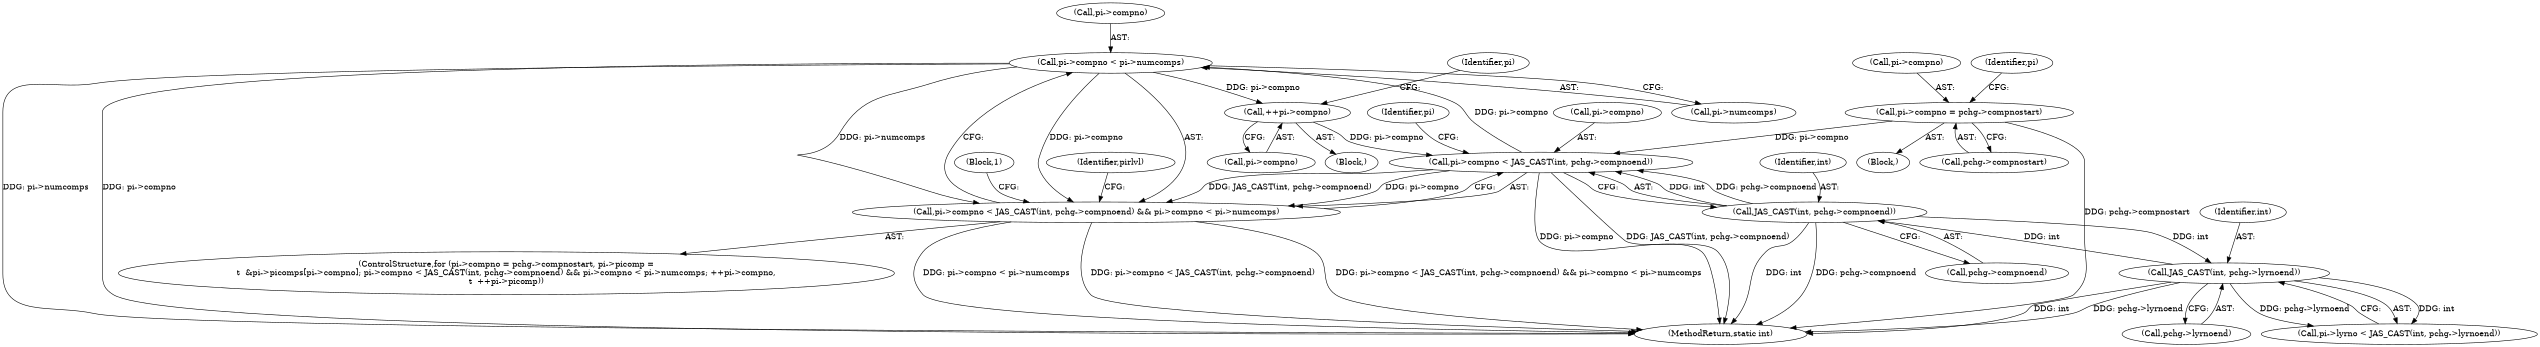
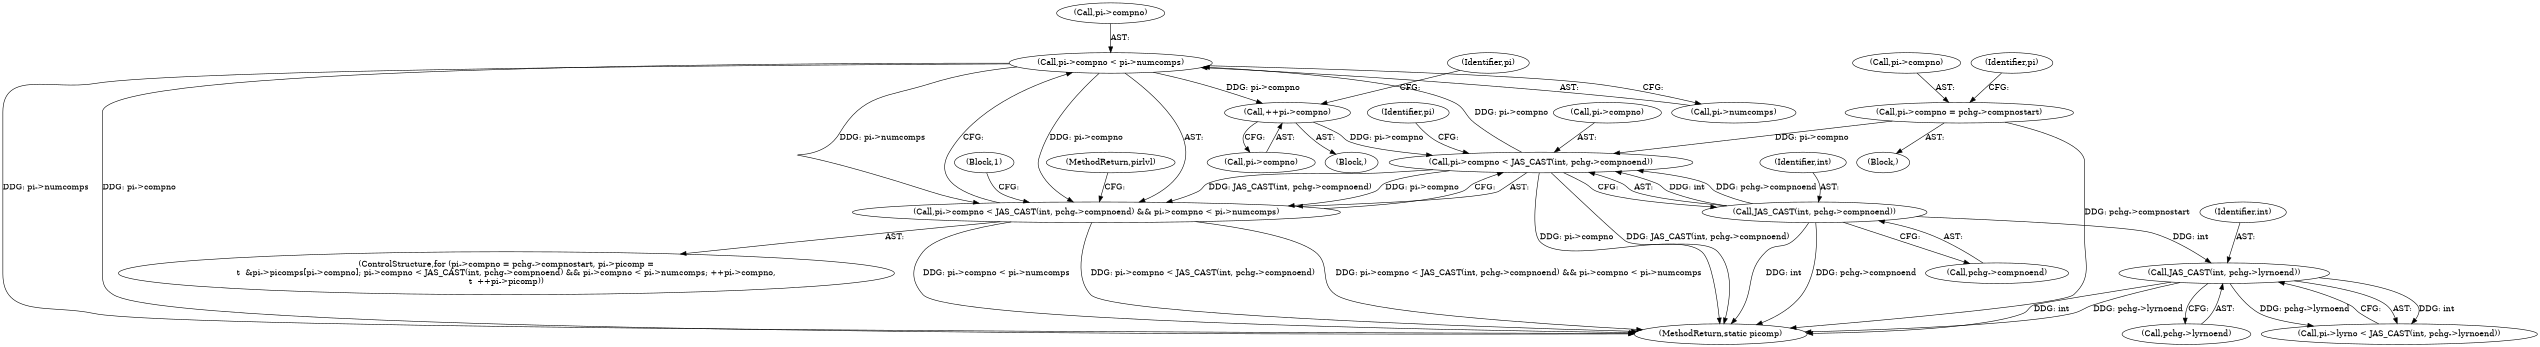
  digraph {
    n1 [label="(Call,pi->compno < pi->numcomps)"]
    n2 [label="(Call,++pi->compno)"]
    n3 [label="(Call,pi->compno < JAS_CAST(int, pchg->compnoend) && pi->compno < pi->numcomps)"]
-   n4 [label="(MethodReturn,static int)"]
+   n4 [label="(MethodReturn,static picomp)"]
    n5 [label="(Call,pi->numcomps)"]
    n6 [label="(Call,pi->compno < JAS_CAST(int, pchg->compnoend))"]
    n7 [label="(Block,)"]
    n8 [label="(Call,pi->compno)"]
    n9 [label="(ControlStructure,for (pi->compno = pchg->compnostart, pi->picomp =\n\t  &pi->picomps[pi->compno]; pi->compno < JAS_CAST(int, pchg->compnoend) && pi->compno < pi->numcomps; ++pi->compno,\n\t  ++pi->picomp))"]
    n10 [label="(Call,JAS_CAST(int, pchg->compnoend))"]
    n11 [label="(Call,JAS_CAST(int, pchg->lyrnoend))"]
    n12 [label="(Call,pchg->compnoend)"]
    n13 [label="(Call,pi->compno = pchg->compnostart)"]
-   n14 [label="(Call,pchg->compnostart)"]
    n15 [label="(Block,)"]
    n16 [label="(Call,pchg->lyrnoend)"]
    n17 [label="(Call,pi->lyrno < JAS_CAST(int, pchg->lyrnoend))"]
    n18 [label="(Block,1)"]
    n19 [label="(Call,pi->compno)"]
    n20 [label="(Identifier,int)"]
    n21 [label="(Call,pi->compno)"]
    n22 [label="(Identifier,int)"]
    n23 [label="(Identifier,pi)"]
    n24 [label="(Identifier,pi)"]
    n25 [label="(Call,pi->compno)"]
    n26 [label="(Identifier,pi)"]
-   n27 [label="(Identifier,pirlvl)"]
+   n27 [label="(MethodReturn,pirlvl)"]
    n1 -> n2 [label="DDG: pi->compno"]
    n1 -> n3 [label="AST: "]
    n1 -> n3 [label="DDG: pi->compno"]
    n1 -> n3 [label="DDG: pi->numcomps"]
    n1 -> n4 [label="DDG: pi->numcomps"]
    n1 -> n4 [label="DDG: pi->compno"]
    n1 -> n5 [label="CFG: "]
    n2 -> n6 [label="DDG: pi->compno"]
    n2 -> n7 [label="AST: "]
    n2 -> n8 [label="CFG: "]
    n3 -> n1 [label="CFG: "]
    n3 -> n4 [label="DDG: pi->compno < pi->numcomps"]
    n3 -> n4 [label="DDG: pi->compno < JAS_CAST(int, pchg->compnoend)"]
    n3 -> n4 [label="DDG: pi->compno < JAS_CAST(int, pchg->compnoend) && pi->compno < pi->numcomps"]
    n3 -> n6 [label="CFG: "]
    n3 -> n9 [label="AST: "]
    n5 -> n1 [label="AST: "]
    n6 -> n1 [label="DDG: pi->compno"]
    n6 -> n3 [label="AST: "]
    n6 -> n3 [label="DDG: pi->compno"]
    n6 -> n3 [label="DDG: JAS_CAST(int, pchg->compnoend)"]
    n6 -> n4 [label="DDG: JAS_CAST(int, pchg->compnoend)"]
    n6 -> n4 [label="DDG: pi->compno"]
    n6 -> n10 [label="CFG: "]
    n8 -> n2 [label="AST: "]
    n10 -> n4 [label="DDG: int"]
    n10 -> n4 [label="DDG: pchg->compnoend"]
    n10 -> n6 [label="AST: "]
    n10 -> n6 [label="DDG: int"]
    n10 -> n6 [label="DDG: pchg->compnoend"]
    n10 -> n11 [label="DDG: int"]
    n10 -> n12 [label="CFG: "]
    n11 -> n4 [label="DDG: pchg->lyrnoend"]
    n11 -> n4 [label="DDG: int"]
-   n11 -> n10 [label="DDG: int"]
    n11 -> n16 [label="CFG: "]
    n11 -> n17 [label="AST: "]
    n11 -> n17 [label="DDG: int"]
    n11 -> n17 [label="DDG: pchg->lyrnoend"]
    n12 -> n10 [label="AST: "]
    n13 -> n4 [label="DDG: pchg->compnostart"]
    n13 -> n6 [label="DDG: pi->compno"]
-   n13 -> n14 [label="CFG: "]
    n13 -> n15 [label="AST: "]
-   n14 -> n13 [label="AST: "]
    n16 -> n11 [label="AST: "]
    n17 -> n11 [label="CFG: "]
    n18 -> n3 [label="CFG: "]
    n19 -> n1 [label="AST: "]
    n20 -> n10 [label="AST: "]
    n21 -> n6 [label="AST: "]
    n22 -> n11 [label="AST: "]
    n23 -> n13 [label="CFG: "]
    n24 -> n6 [label="CFG: "]
    n25 -> n13 [label="AST: "]
    n26 -> n2 [label="CFG: "]
    n27 -> n3 [label="CFG: "]
  }
